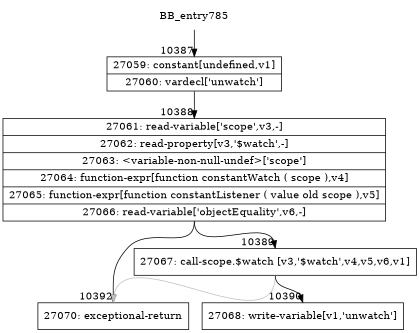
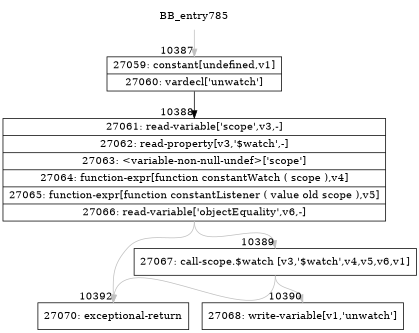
  digraph {
    fontname="DejaVu Serif"
    rankdir=TD
    node [fontname="DejaVu Serif" shape=record]
    edge [fontname="DejaVu Serif" headport=n tailport=s]
    BB_entry785 [shape=none]
    n2 [label="{27059: constant[undefined,v1]|27060: vardecl['unwatch']}"]
    n3 [label="{27061: read-variable['scope',v3,-]|27062: read-property[v3,'$watch',-]|27063: \<variable-non-null-undef\>['scope']|27064: function-expr[function constantWatch ( scope ),v4]|27065: function-expr[function constantListener ( value old scope ),v5]|27066: read-variable['objectEquality',v6,-]}"]
    n4 [label="{27067: call-scope.$watch [v3,'$watch',v4,v5,v6,v1]}"]
    n5 [label="{27070: exceptional-return}"]
    n6 [label="{27068: write-variable[v1,'unwatch']}"]
-   BB_entry785 -> n2 [headlabel="    10387"]
+   BB_entry785 -> n2 [headlabel="    10387" color=gray]
    n2 -> n3 [headlabel="      10388"]
-   n3 -> n4 [headlabel="      10389"]
-   n3 -> n5 [color=black headlabel="      10392"]
+   n3 -> n4 [headlabel="      10389" color=gray]
+   n3 -> n5 [color=gray headlabel="      10392"]
    n4 -> n5 [color=gray]
-   n4 -> n6 [headlabel="      10390"]
+   n4 -> n6 [headlabel="      10390" color=gray]
  }
